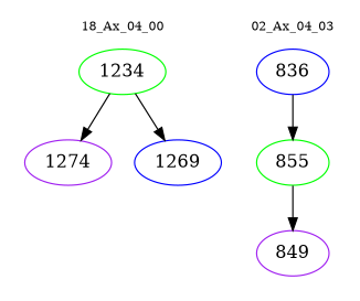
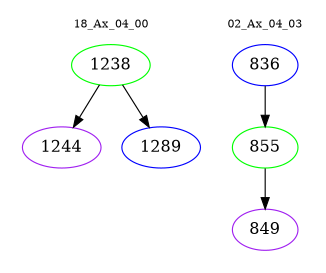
  digraph {
    node [color=purple]
    edge [color=black]
-   n1 [label=1274]
-   n2 [color=green label=1234]
-   n3 [color=blue label=1269]
+   n1 [label=1244]
+   n2 [color=green label=1238]
+   n3 [color=blue label=1289]
    n4 [color=blue label=836]
    n5 [color=green label=855]
    n6 [label=849]
    subgraph cluster_1 {
      color=white
      fontsize=10
      label="18_Ax_04_00"
      n1
      n2
      n3
    }
    subgraph cluster_2 {
      color=white
      fontsize=10
      label="02_Ax_04_03"
      n4
      n5
      n6
    }
    n2 -> n1
    n2 -> n3
    n4 -> n5
    n5 -> n6
  }
